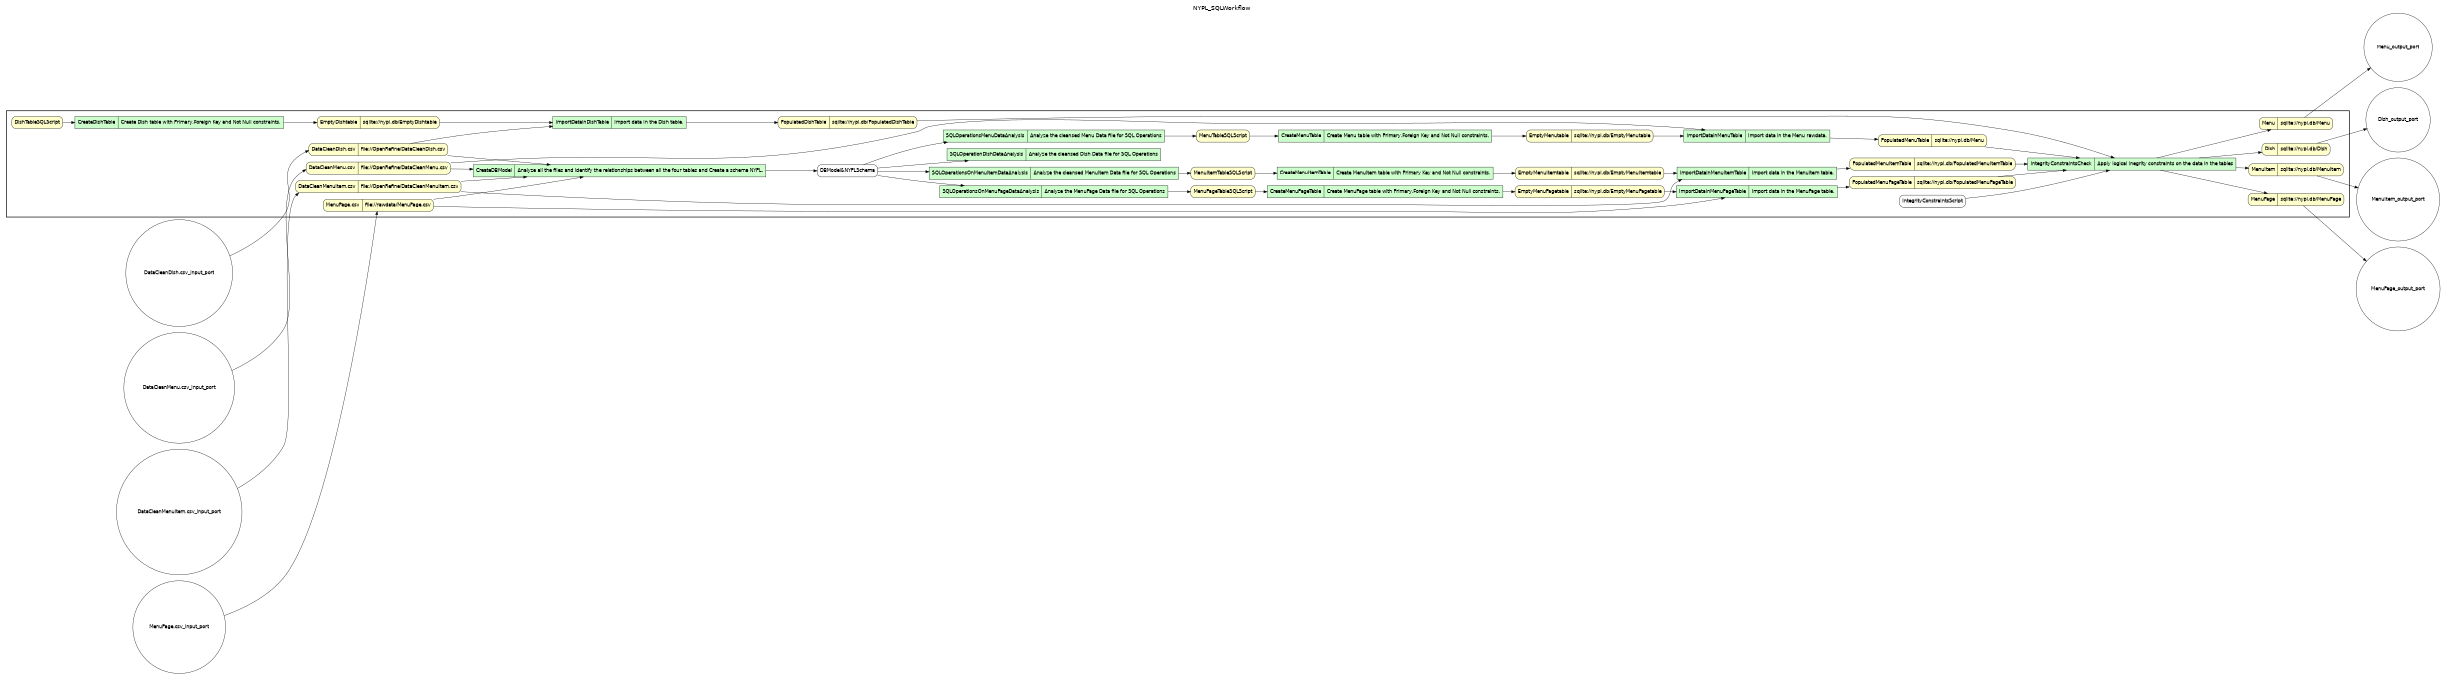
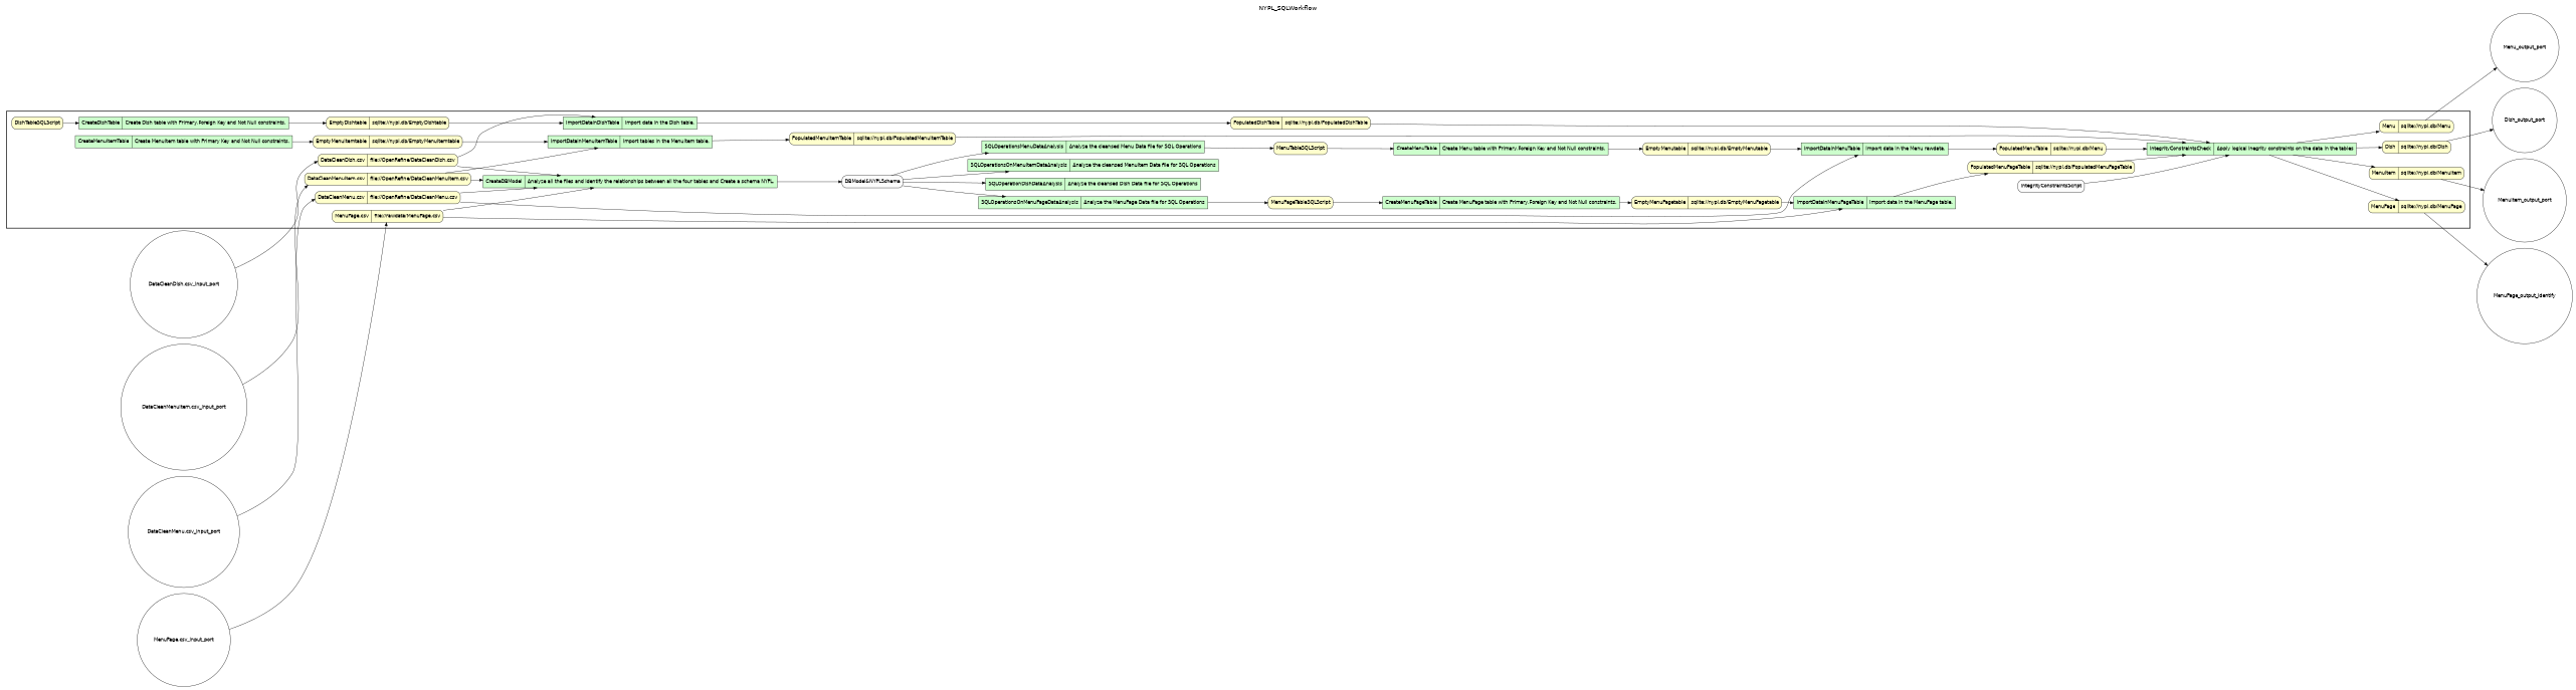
  digraph {
    fontname=Helvetica
    fontsize=18
    label=NYPL_SQLWorkflow
    labelloc=t
    rankdir=LR
    node [fillcolor="#FFFFCC" fontname=Helvetica peripheries=1 rankdir=LR shape=record style="rounded,filled"]
    n1 [fillcolor="#CCFFCC" label="{<f0> CreateDBModel |<f1> Analyze all the files and identify the relationships between all the four tables and Create a schema NYPL.}" style=filled]
    "DBModel&NYPLSchema" [fillcolor="#FCFCFC" shape=box rankdir=""]
    n3 [fillcolor="#CCFFCC" label="{<f0> SQLOperationDishDataAnalysis |<f1> Analyze the cleansed Dish Data file for SQL Operations}" style=filled]
    DishTableSQLScript [shape=box rankdir=""]
    n5 [fillcolor="#CCFFCC" label="{<f0> SQLOperationsMenuDataAnalysis |<f1> Analyze the cleansed Menu Data file for SQL Operations}" style=filled]
    MenuTableSQLScript [shape=box rankdir=""]
    n7 [fillcolor="#CCFFCC" label="{<f0> SQLOperationsOnMenuItemDataAnalysis |<f1> Analyze the cleansed MenuItem Data file for SQL Operations}" style=filled]
-   MenuItemTableSQLScript [shape=box rankdir=""]
    n9 [fillcolor="#CCFFCC" label="{<f0> SQLOperationsOnMenuPageDataAnalysis |<f1> Analyze the MenuPage Data file for SQL Operations}" style=filled]
    MenuPageTableSQLScript [shape=box rankdir=""]
    n11 [fillcolor="#CCFFCC" label="{<f0> CreateDishTable |<f1> Create Dish table with Primary,Foreign Key and Not Null constraints.}" style=filled]
    n12 [label="{<f0> EmptyDishtable |<f1> sqlite\://nypl.db/EmptyDishtable}"]
    n13 [fillcolor="#CCFFCC" label="{<f0> CreateMenuTable |<f1> Create Menu table with Primary,Foreign Key and Not Null constraints.}" style=filled]
    n14 [label="{<f0> EmptyMenutable |<f1> sqlite\://nypl.db/EmptyMenutable}"]
    n15 [fillcolor="#CCFFCC" label="{<f0> CreateMenuItemTable |<f1> Create MenuItem table with Primary Key and Not Null constraints.}" style=filled]
    n16 [label="{<f0> EmptyMenuItemtable |<f1> sqlite\://nypl.db/EmptyMenuItemtable}"]
    n17 [fillcolor="#CCFFCC" label="{<f0> CreateMenuPageTable |<f1> Create MenuPage table with Primary,Foreign Key and Not Null constraints.}" style=filled]
    n18 [label="{<f0> EmptyMenuPagetable |<f1> sqlite\://nypl.db/EmptyMenuPagetable}"]
    n19 [fillcolor="#CCFFCC" label="{<f0> ImportDatainDishTable |<f1> Import data in the Dish table.}" style=filled]
    n20 [label="{<f0> PopulatedDishTable |<f1> sqlite\://nypl.db/PopulatedDishTable}"]
    n21 [fillcolor="#CCFFCC" label="{<f0> ImportDatainMenuTable |<f1> Import data in the Menu rawdata.}" style=filled]
    n22 [label="{<f0> PopulatedMenuTable |<f1> sqlite\://nypl.db/Menu}"]
-   n23 [fillcolor="#CCFFCC" label="{<f0> ImportDatainMenuItemTable |<f1> Import data in the MenuItem table.}" style=filled]
+   n23 [fillcolor="#CCFFCC" label="{<f0> ImportDatainMenuItemTable |<f1> Import tables in the MenuItem table.}" style=filled]
    n24 [label="{<f0> PopulatedMenuItemTable |<f1> sqlite\://nypl.db/PopulatedMenuItemTable}"]
    n25 [fillcolor="#CCFFCC" label="{<f0> ImportDatainMenuPageTable |<f1> Import data in the MenuPage table.}" style=filled]
    n26 [label="{<f0> PopulatedMenuPageTable |<f1> sqlite\://nypl.db/PopulatedMenuPageTable}"]
    n27 [fillcolor="#CCFFCC" label="{<f0> IntegrityConstraintsCheck |<f1> Apply logical inegrity constraints on the data in the tables}" style=filled]
    n28 [label="{<f0> Menu |<f1> sqlite\://nypl.db/Menu}"]
    n29 [label="{<f0> Dish |<f1> sqlite\://nypl.db/Dish}"]
    n30 [label="{<f0> MenuItem |<f1> sqlite\://nypl.db/MenuItem}"]
    n31 [label="{<f0> MenuPage |<f1> sqlite\://nypl.db/MenuPage}"]
    n32 [label="{<f0> MenuPage.csv |<f1> file\://rawdata/MenuPage.csv}"]
    n33 [label="{<f0> DataCleanMenuItem.csv |<f1> file\://OpenRefine/DataCleanMenuItem.csv}"]
    n34 [label="{<f0> DataCleanDish.csv |<f1> file\://OpenRefine/DataCleanDish.csv}"]
    n35 [label="{<f0> DataCleanMenu.csv |<f1> file\://OpenRefine/DataCleanMenu.csv}"]
    IntegrityConstraintsScript [fillcolor="#FCFCFC" shape=box rankdir=""]
    Menu_output_port [fillcolor="#FFFFFF" shape=circle width=0.2 rankdir=""]
    Dish_output_port [fillcolor="#FFFFFF" shape=circle width=0.2 rankdir=""]
    MenuItem_output_port [fillcolor="#FFFFFF" shape=circle width=0.2 rankdir=""]
-   MenuPage_output_port [fillcolor="#FFFFFF" shape=circle width=0.2 rankdir=""]
+   MenuPage_output_port [fillcolor="#FFFFFF" shape=circle width=0.2 label=MenuPage_output_identify rankdir=""]
    "DataCleanDish.csv_input_port" [fillcolor="#FFFFFF" shape=circle width=0.2 rankdir=""]
    "DataCleanMenu.csv_input_port" [fillcolor="#FFFFFF" shape=circle width=0.2 rankdir=""]
    "DataCleanMenuItem.csv_input_port" [fillcolor="#FFFFFF" shape=circle width=0.2 rankdir=""]
    "MenuPage.csv_input_port" [fillcolor="#FFFFFF" shape=circle width=0.2 rankdir=""]
    subgraph cluster_1 {
      color=black
      label=""
      penwidth=2
      subgraph cluster_2 {
        color=black
        label=""
        penwidth=0
        n1
        "DBModel&NYPLSchema"
        n3
        DishTableSQLScript
        n5
        MenuTableSQLScript
        n7
-       MenuItemTableSQLScript
        n9
        MenuPageTableSQLScript
        n11
        n12
        n13
        n14
        n15
        n16
        n17
        n18
        n19
        n20
        n21
        n22
        n23
        n24
        n25
        n26
        n27
        n28
        n29
        n30
        n31
        n32
        n33
        n34
        n35
        IntegrityConstraintsScript
      }
    }
    n1 -> "DBModel&NYPLSchema"
    "DBModel&NYPLSchema" -> n3
    "DBModel&NYPLSchema" -> n5
    "DBModel&NYPLSchema" -> n7
    "DBModel&NYPLSchema" -> n9
    DishTableSQLScript -> n11
    n5 -> MenuTableSQLScript
    MenuTableSQLScript -> n13
-   n7 -> MenuItemTableSQLScript
-   MenuItemTableSQLScript -> n15
    n9 -> MenuPageTableSQLScript
    MenuPageTableSQLScript -> n17
    n11 -> n12
    n12 -> n19
    n13 -> n14
    n14 -> n21
    n15 -> n16
    n16 -> n23
    n17 -> n18
    n18 -> n25
    n19 -> n20
    n20 -> n27
    n21 -> n22
    n22 -> n27
    n23 -> n24
    n24 -> n27
    n25 -> n26
    n26 -> n27
    n27 -> n28
    n27 -> n29
    n27 -> n30
    n27 -> n31
    n28 -> Menu_output_port
    n29 -> Dish_output_port
    n30 -> MenuItem_output_port
    n31 -> MenuPage_output_port
    n32 -> n1
    n32 -> n25
    n33 -> n1
    n33 -> n23
    n34 -> n1
    n34 -> n19
    n35 -> n1
    n35 -> n21
    IntegrityConstraintsScript -> n27
    "DataCleanDish.csv_input_port" -> n34
    "DataCleanMenu.csv_input_port" -> n35
    "DataCleanMenuItem.csv_input_port" -> n33
    "MenuPage.csv_input_port" -> n32
  }
